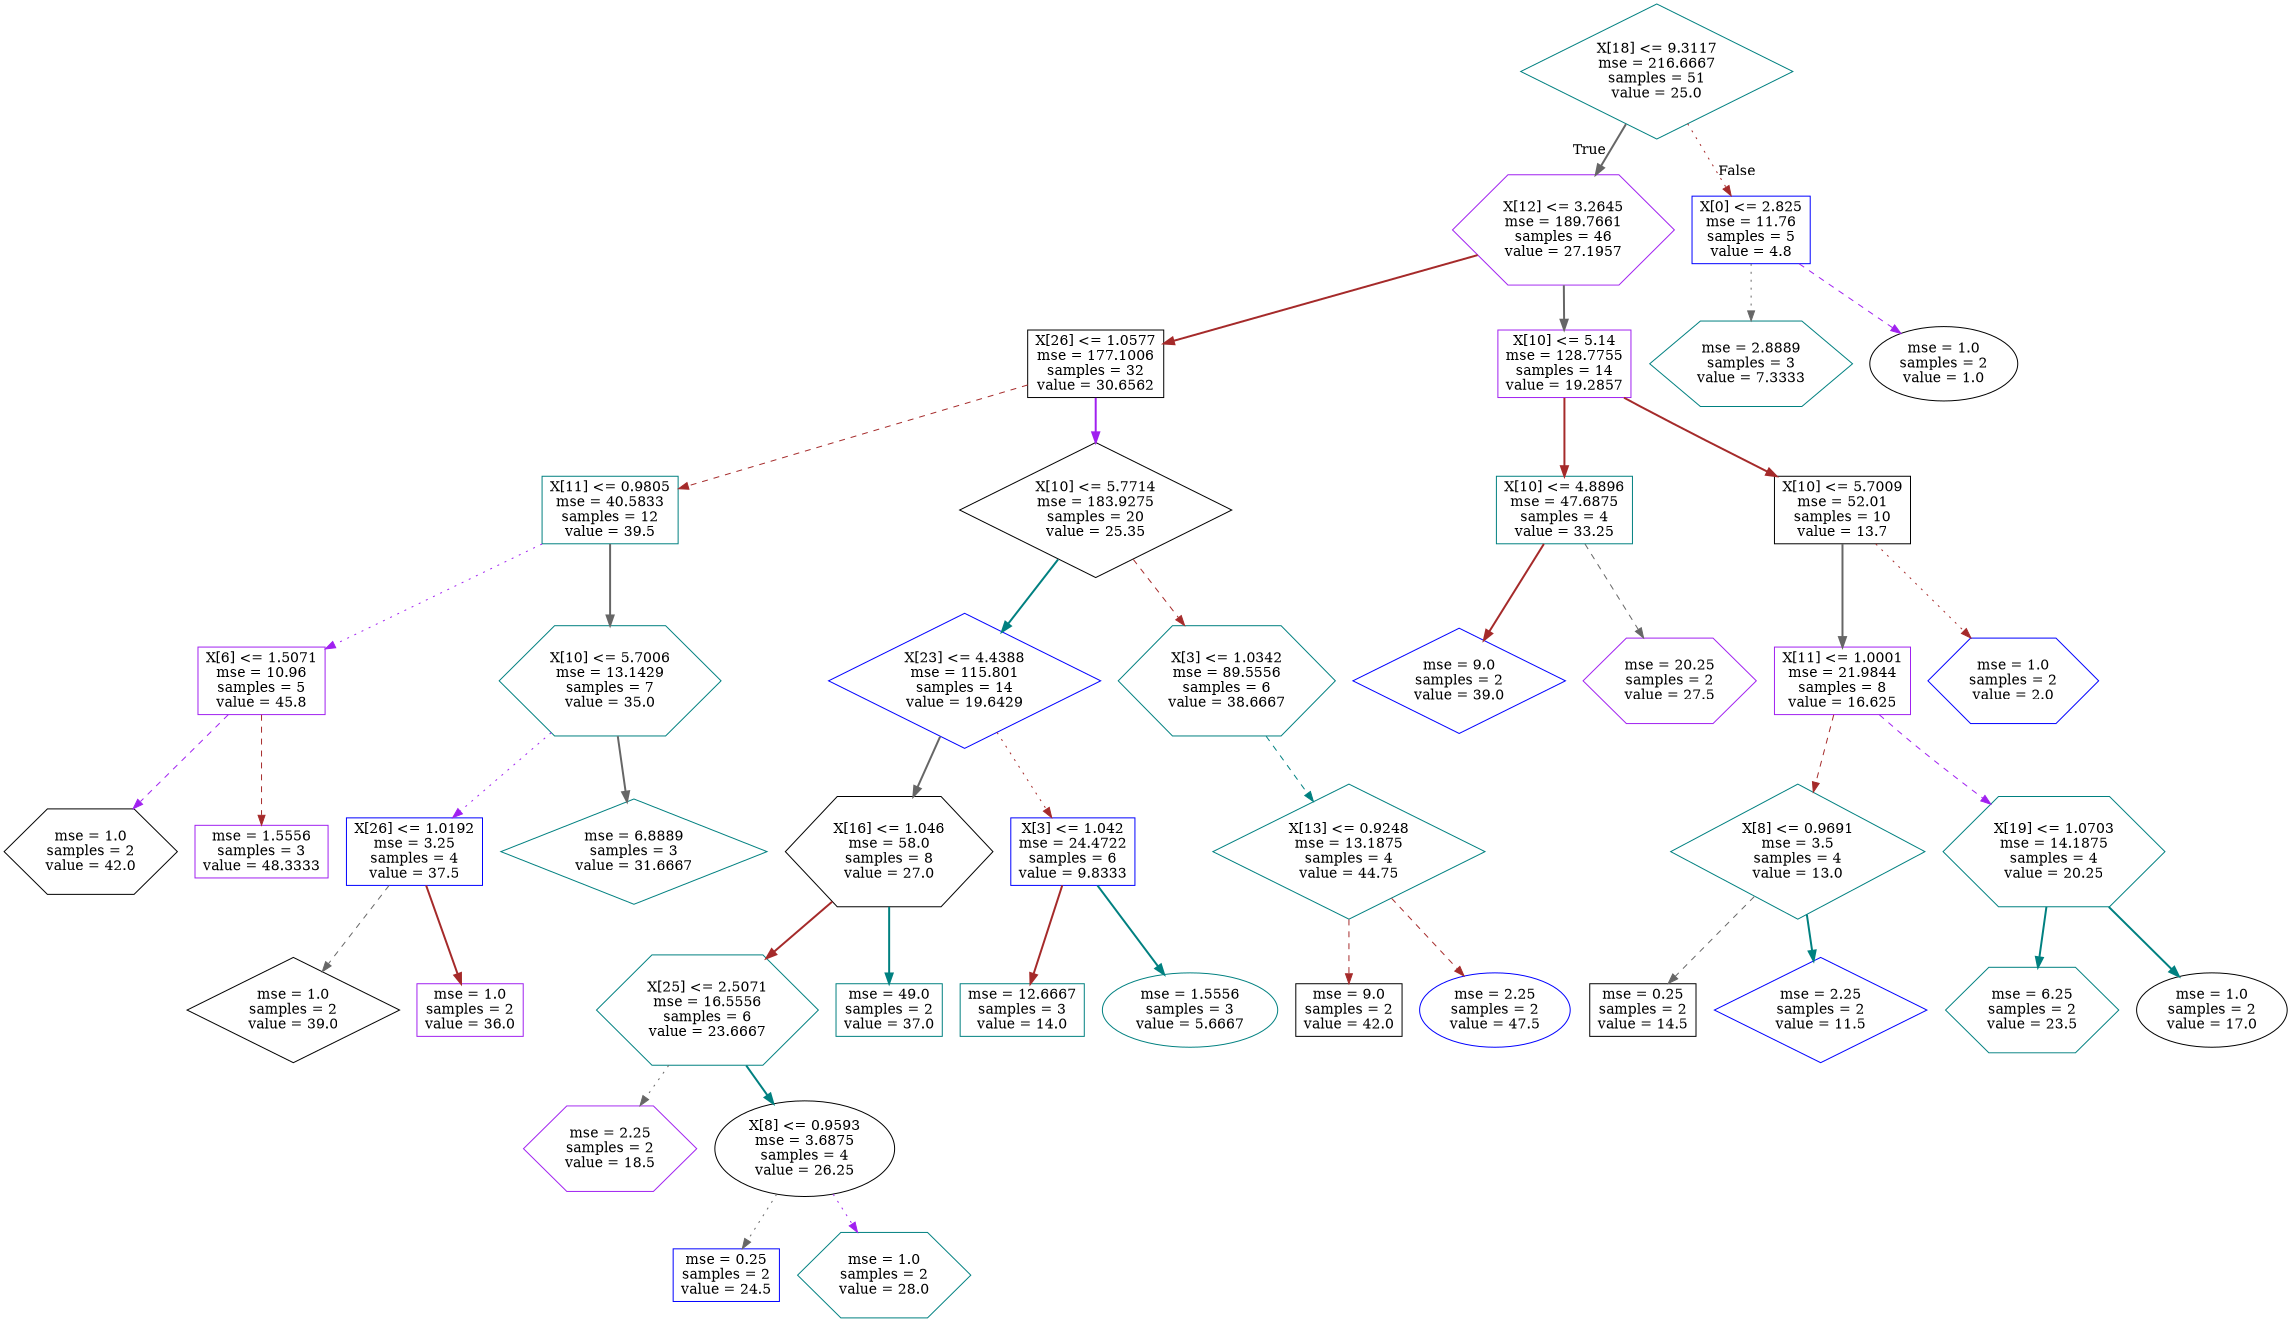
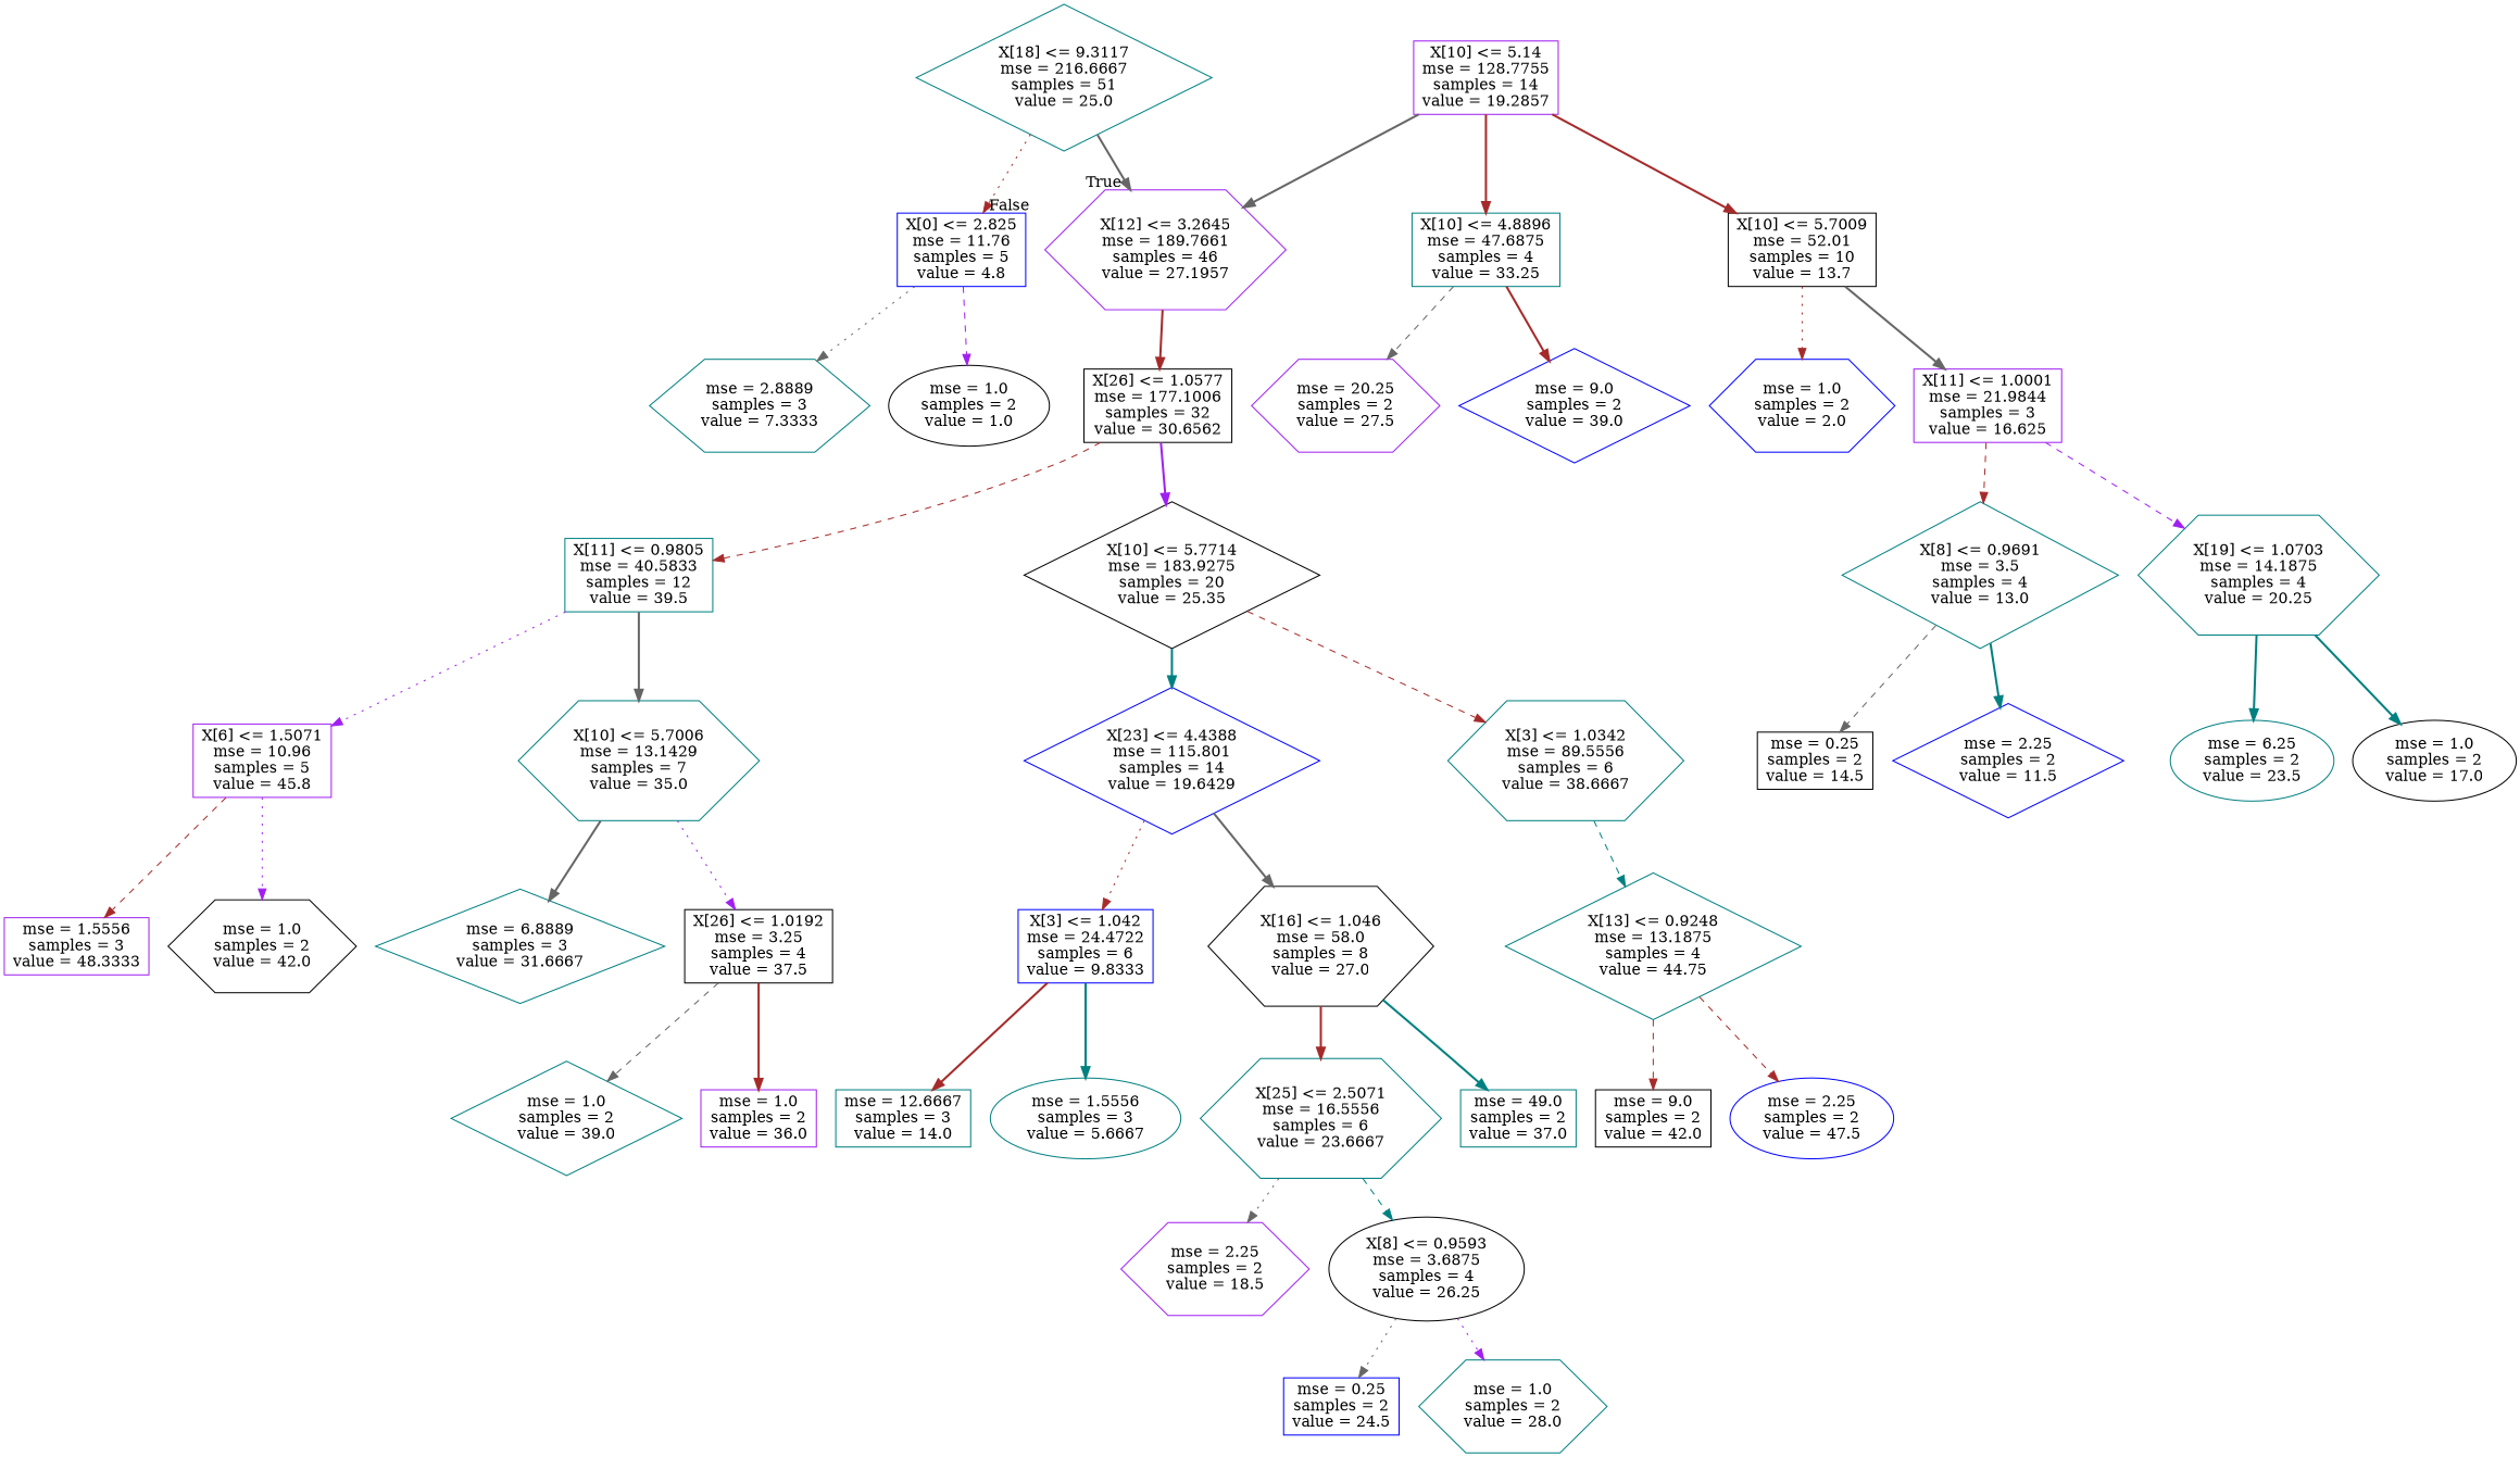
  digraph {
    node [color=teal shape=box]
    edge [color=brown style=bold]
    n1 [label="X[18] <= 9.3117\nmse = 216.6667\nsamples = 51\nvalue = 25.0" shape=diamond]
    n2 [color=purple label="X[12] <= 3.2645\nmse = 189.7661\nsamples = 46\nvalue = 27.1957" shape=hexagon]
    n3 [color=blue label="X[0] <= 2.825\nmse = 11.76\nsamples = 5\nvalue = 4.8"]
    n4 [color=black label="X[26] <= 1.0577\nmse = 177.1006\nsamples = 32\nvalue = 30.6562"]
    n5 [color=purple label="X[10] <= 5.14\nmse = 128.7755\nsamples = 14\nvalue = 19.2857"]
    n6 [label="mse = 2.8889\nsamples = 3\nvalue = 7.3333" shape=hexagon]
    n7 [color=black label="mse = 1.0\nsamples = 2\nvalue = 1.0" shape=ellipse]
    n8 [label="X[11] <= 0.9805\nmse = 40.5833\nsamples = 12\nvalue = 39.5"]
    n9 [color=black label="X[10] <= 5.7714\nmse = 183.9275\nsamples = 20\nvalue = 25.35" shape=diamond]
    n10 [label="X[10] <= 4.8896\nmse = 47.6875\nsamples = 4\nvalue = 33.25"]
    n11 [color=black label="X[10] <= 5.7009\nmse = 52.01\nsamples = 10\nvalue = 13.7"]
    n12 [color=purple label="X[6] <= 1.5071\nmse = 10.96\nsamples = 5\nvalue = 45.8"]
    n13 [label="X[10] <= 5.7006\nmse = 13.1429\nsamples = 7\nvalue = 35.0" shape=hexagon]
    n14 [color=blue label="X[23] <= 4.4388\nmse = 115.801\nsamples = 14\nvalue = 19.6429" shape=diamond]
    n15 [label="X[3] <= 1.0342\nmse = 89.5556\nsamples = 6\nvalue = 38.6667" shape=hexagon]
    n16 [color=black label="mse = 1.0\nsamples = 2\nvalue = 42.0" shape=hexagon]
    n17 [color=purple label="mse = 1.5556\nsamples = 3\nvalue = 48.3333"]
-   n18 [color=blue label="X[26] <= 1.0192\nmse = 3.25\nsamples = 4\nvalue = 37.5"]
+   n18 [color=black label="X[26] <= 1.0192\nmse = 3.25\nsamples = 4\nvalue = 37.5"]
    n19 [label="mse = 6.8889\nsamples = 3\nvalue = 31.6667" shape=diamond]
-   n20 [color=black label="mse = 1.0\nsamples = 2\nvalue = 39.0" shape=diamond]
+   n20 [label="mse = 1.0\nsamples = 2\nvalue = 39.0" shape=diamond]
    n21 [color=purple label="mse = 1.0\nsamples = 2\nvalue = 36.0"]
    n22 [color=black label="X[16] <= 1.046\nmse = 58.0\nsamples = 8\nvalue = 27.0" shape=hexagon]
    n23 [color=blue label="X[3] <= 1.042\nmse = 24.4722\nsamples = 6\nvalue = 9.8333"]
    n24 [label="X[13] <= 0.9248\nmse = 13.1875\nsamples = 4\nvalue = 44.75" shape=diamond]
    n25 [label="X[25] <= 2.5071\nmse = 16.5556\nsamples = 6\nvalue = 23.6667" shape=hexagon]
    n26 [label="mse = 49.0\nsamples = 2\nvalue = 37.0"]
    n27 [label="mse = 12.6667\nsamples = 3\nvalue = 14.0"]
    n28 [label="mse = 1.5556\nsamples = 3\nvalue = 5.6667" shape=ellipse]
    n29 [color=purple label="mse = 2.25\nsamples = 2\nvalue = 18.5" shape=hexagon]
    n30 [color=black label="X[8] <= 0.9593\nmse = 3.6875\nsamples = 4\nvalue = 26.25" shape=ellipse]
    n31 [color=blue label="mse = 0.25\nsamples = 2\nvalue = 24.5"]
    n32 [label="mse = 1.0\nsamples = 2\nvalue = 28.0" shape=hexagon]
    n33 [color=black label="mse = 9.0\nsamples = 2\nvalue = 42.0"]
    n34 [color=blue label="mse = 2.25\nsamples = 2\nvalue = 47.5" shape=ellipse]
    n35 [color=blue label="mse = 9.0\nsamples = 2\nvalue = 39.0" shape=diamond]
    n36 [color=purple label="mse = 20.25\nsamples = 2\nvalue = 27.5" shape=hexagon]
-   n37 [color=purple label="X[11] <= 1.0001\nmse = 21.9844\nsamples = 8\nvalue = 16.625"]
+   n37 [color=purple label="X[11] <= 1.0001\nmse = 21.9844\nsamples = 3\nvalue = 16.625"]
    n38 [color=blue label="mse = 1.0\nsamples = 2\nvalue = 2.0" shape=hexagon]
    n39 [label="X[8] <= 0.9691\nmse = 3.5\nsamples = 4\nvalue = 13.0" shape=diamond]
    n40 [label="X[19] <= 1.0703\nmse = 14.1875\nsamples = 4\nvalue = 20.25" shape=hexagon]
    n41 [color=black label="mse = 0.25\nsamples = 2\nvalue = 14.5"]
    n42 [color=blue label="mse = 2.25\nsamples = 2\nvalue = 11.5" shape=diamond]
-   n43 [label="mse = 6.25\nsamples = 2\nvalue = 23.5" shape=hexagon]
+   n43 [label="mse = 6.25\nsamples = 2\nvalue = 23.5" shape=ellipse]
    n44 [color=black label="mse = 1.0\nsamples = 2\nvalue = 17.0" shape=ellipse]
    n1 -> n2 [color=gray40 headlabel=True labelangle=45 labeldistance=2.5]
    n1 -> n3 [headlabel=False labelangle=-45 labeldistance=2.5 style=dotted]
    n2 -> n4
-   n2 -> n5 [color=gray40]
+   n5 -> n2 [color=gray40]
    n3 -> n6 [color=gray40 style=dotted]
    n3 -> n7 [color=purple style=dashed]
    n4 -> n8 [style=dashed]
    n4 -> n9 [color=purple]
    n5 -> n10
    n5 -> n11
    n8 -> n12 [color=purple style=dotted]
    n8 -> n13 [color=gray40]
    n9 -> n14 [color=teal]
    n9 -> n15 [style=dashed]
    n10 -> n35
    n10 -> n36 [color=gray40 style=dashed]
    n11 -> n37 [color=gray40]
    n11 -> n38 [style=dotted]
-   n12 -> n16 [color=purple style=dashed]
+   n12 -> n16 [color=purple style=dotted]
    n12 -> n17 [style=dashed]
    n13 -> n18 [color=purple style=dotted]
    n13 -> n19 [color=gray40]
    n14 -> n22 [color=gray40]
    n14 -> n23 [style=dotted]
    n15 -> n24 [color=teal style=dashed]
    n18 -> n20 [color=gray40 style=dashed]
    n18 -> n21
    n22 -> n25
    n22 -> n26 [color=teal]
    n23 -> n27
    n23 -> n28 [color=teal]
    n24 -> n33 [style=dashed]
    n24 -> n34 [style=dashed]
    n25 -> n29 [color=gray40 style=dotted]
-   n25 -> n30 [color=teal]
+   n25 -> n30 [color=teal style=dashed]
    n30 -> n31 [color=gray40 style=dotted]
    n30 -> n32 [color=purple style=dotted]
    n37 -> n39 [style=dashed]
    n37 -> n40 [color=purple style=dashed]
    n39 -> n41 [color=gray40 style=dashed]
    n39 -> n42 [color=teal]
    n40 -> n43 [color=teal]
    n40 -> n44 [color=teal]
  }
